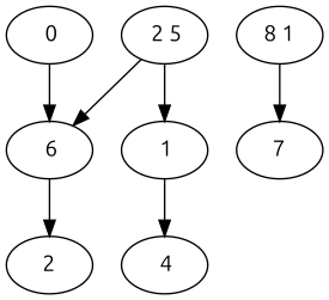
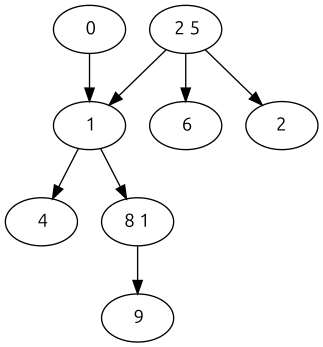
  digraph {
    fontname=Ubuntu
    node [fontname=Ubuntu]
    edge [fontname=Ubuntu]
    " 0"
    " 1"
    " 4"
    n4 [label="8 1"]
-   " 9" [label=7]
+   " 9"
    " 2 5"
    " 6"
    n8 [label=2]
-   " 0" -> " 6"
+   " 0" -> " 1"
    " 1" -> " 4"
+   " 1" -> n4
    n4 -> " 9"
    " 2 5" -> " 1"
    " 2 5" -> " 6"
-   " 6" -> n8
+   " 2 5" -> n8
  }
